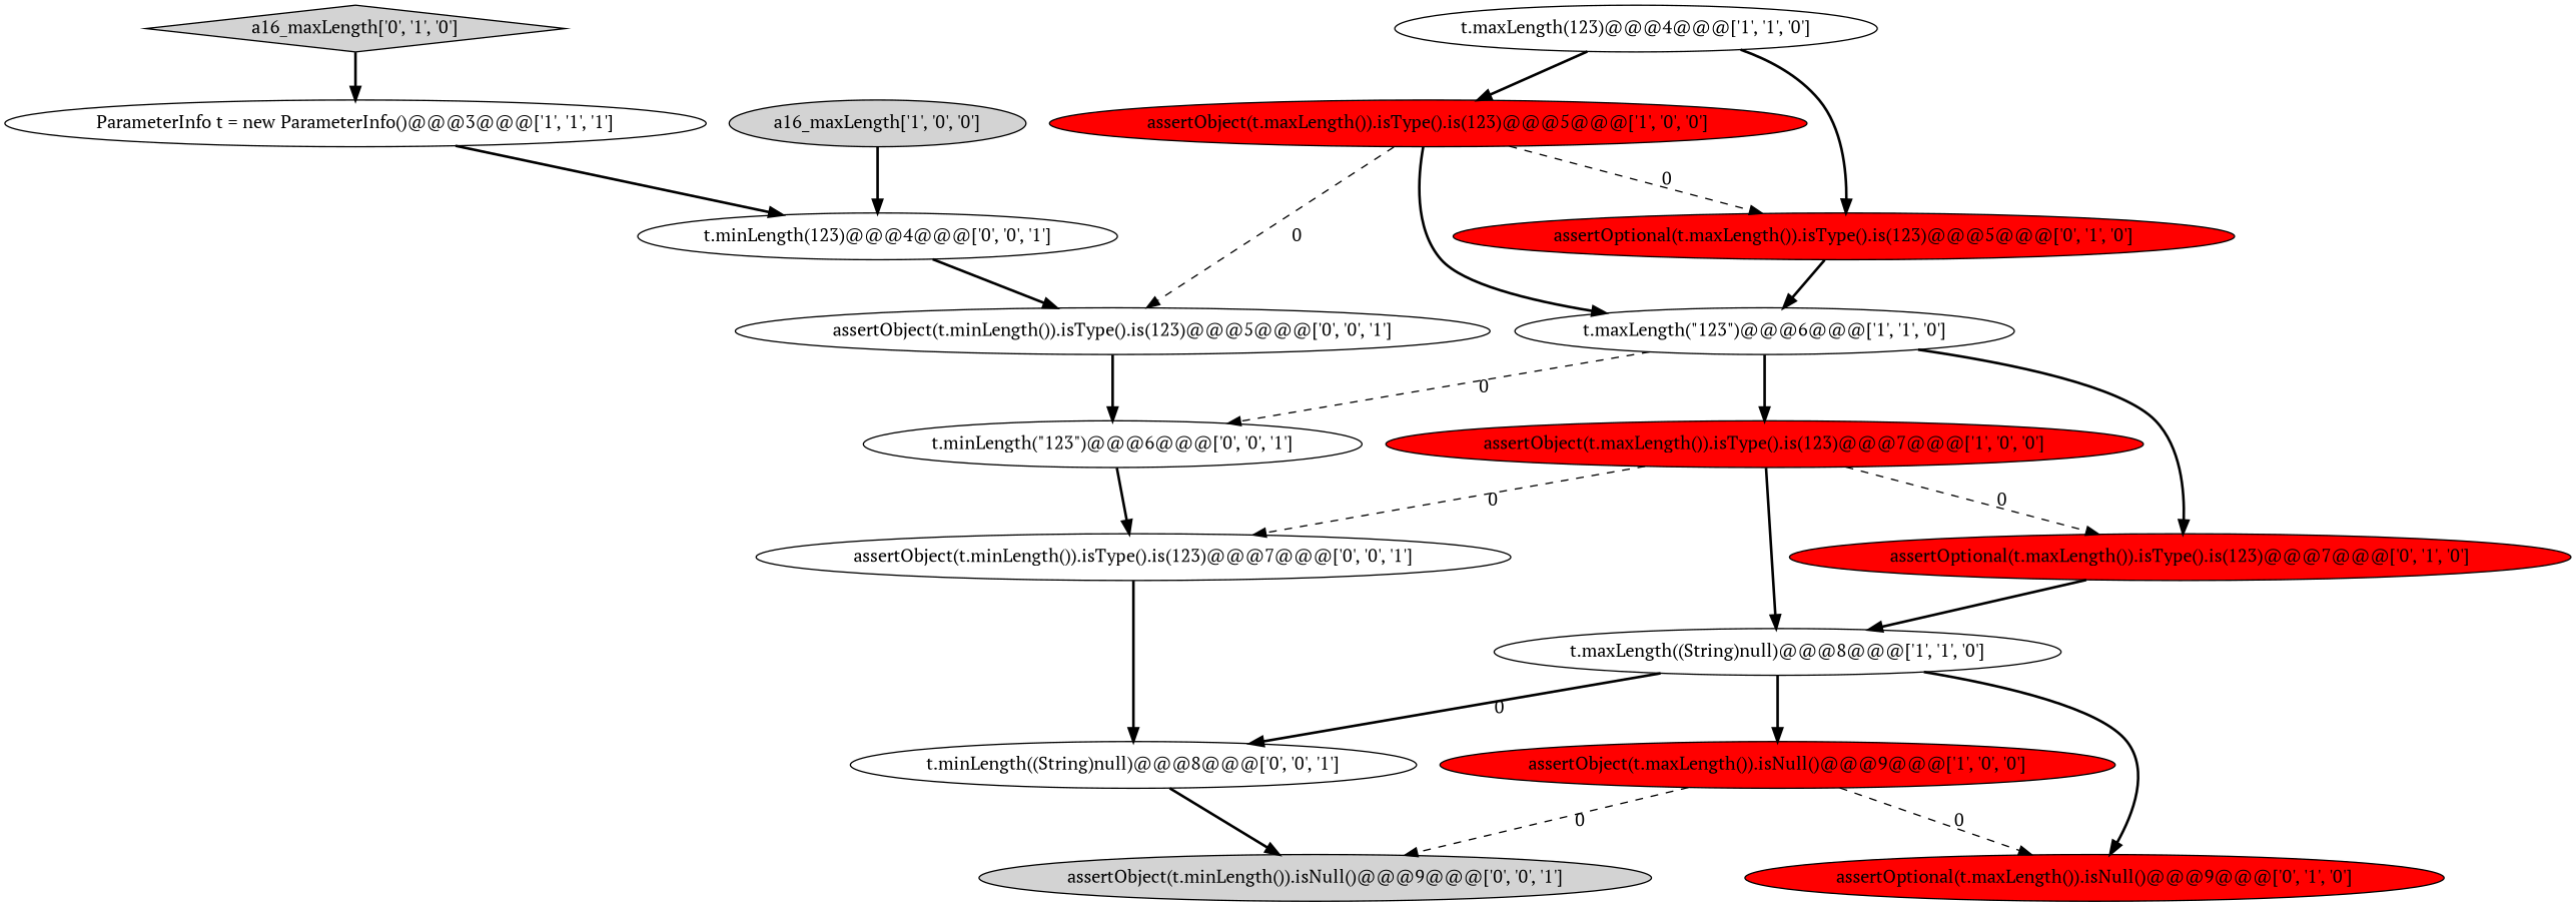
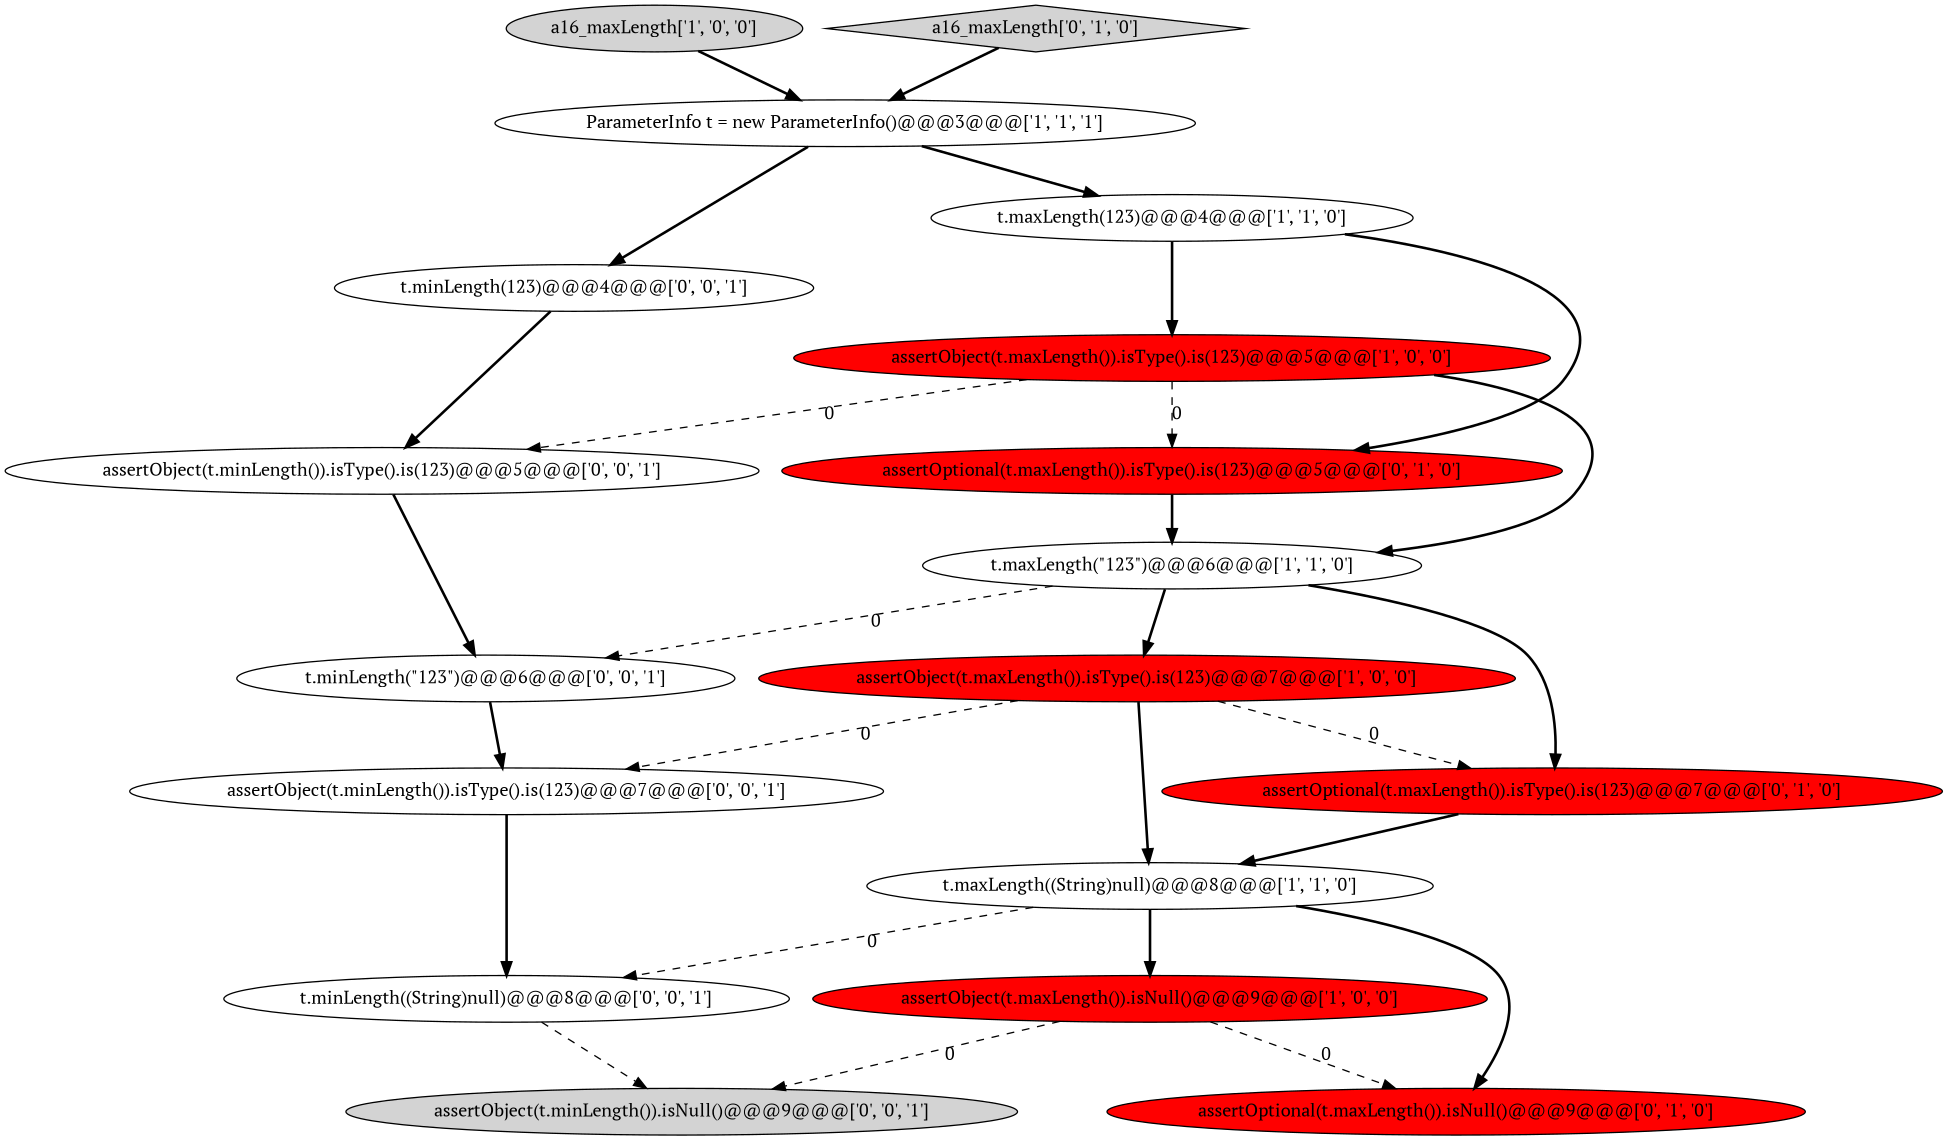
  digraph {
    fontname="PT Serif"
    node [fillcolor=white fontname="PT Serif" shape=ellipse style=filled]
    edge [fontname="PT Serif" style=bold]
    n1 [fillcolor=red label="assertOptional(t.maxLength()).isType().is(123)@@@7@@@['0', '1', '0']"]
    n2 [label="t.maxLength((String)null)@@@8@@@['1', '1', '0']"]
    n3 [fillcolor=red label="assertOptional(t.maxLength()).isNull()@@@9@@@['0', '1', '0']"]
    n4 [label="t.minLength((String)null)@@@8@@@['0', '0', '1']"]
    n5 [fillcolor=red label="assertObject(t.maxLength()).isNull()@@@9@@@['1', '0', '0']"]
    n6 [fillcolor=lightgray label="assertObject(t.minLength()).isNull()@@@9@@@['0', '0', '1']"]
    n7 [fillcolor=red label="assertObject(t.maxLength()).isType().is(123)@@@7@@@['1', '0', '0']"]
    n8 [label="assertObject(t.minLength()).isType().is(123)@@@7@@@['0', '0', '1']"]
    n9 [label="t.minLength(123)@@@4@@@['0', '0', '1']"]
    n10 [label="assertObject(t.minLength()).isType().is(123)@@@5@@@['0', '0', '1']"]
    n11 [label="t.minLength(\"123\")@@@6@@@['0', '0', '1']"]
    n12 [label="ParameterInfo t = new ParameterInfo()@@@3@@@['1', '1', '1']"]
    n13 [label="t.maxLength(123)@@@4@@@['1', '1', '0']"]
    n14 [fillcolor=red label="assertOptional(t.maxLength()).isType().is(123)@@@5@@@['0', '1', '0']"]
    n15 [fillcolor=red label="assertObject(t.maxLength()).isType().is(123)@@@5@@@['1', '0', '0']"]
    n16 [label="t.maxLength(\"123\")@@@6@@@['1', '1', '0']"]
    n17 [fillcolor=lightgray label="a16_maxLength['1', '0', '0']"]
    n18 [fillcolor=lightgray label="a16_maxLength['0', '1', '0']" shape=diamond]
    n1 -> n2
    n2 -> n3
-   n2 -> n4 [label=0]
+   n2 -> n4 [label=0 style=dashed]
    n2 -> n5
-   n4 -> n6
+   n4 -> n6 [style=dashed]
    n5 -> n3 [label=0 style=dashed]
    n5 -> n6 [label=0 style=dashed]
    n7 -> n1 [label=0 style=dashed]
    n7 -> n2
    n7 -> n8 [label=0 style=dashed]
    n8 -> n4
    n9 -> n10
    n10 -> n11
    n11 -> n8
    n12 -> n9
+   n12 -> n13
    n13 -> n14
    n13 -> n15
    n14 -> n16
    n15 -> n10 [label=0 style=dashed]
    n15 -> n14 [label=0 style=dashed]
    n15 -> n16
    n16 -> n1
    n16 -> n7
    n16 -> n11 [label=0 style=dashed]
-   n17 -> n9
+   n17 -> n12
    n18 -> n12
  }
